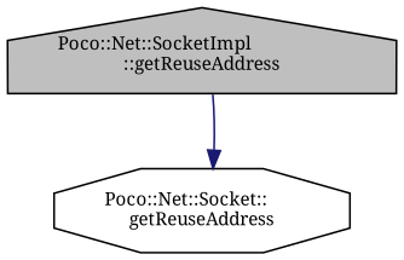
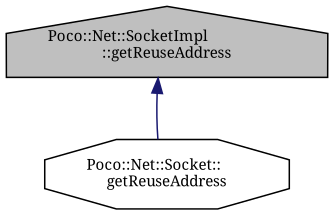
  digraph {
    rankdir=TB
    fontname="Noto Serif"
    node [color=black fontname="Noto Serif" fontsize=10 style=filled]
    n1 [fillcolor=grey75 fontcolor=black height=0.2 label="Poco::Net::SocketImpl\l::getReuseAddress" shape=house width=0.4]
    n2 [fillcolor=white height=0.2 label="Poco::Net::Socket::\lgetReuseAddress" shape=octagon width=0.4]
-   n2 -> n1 [color=midnightblue dir=back fontname="Noto Serif" fontsize=10 labelfontname=Helvetica labelfontsize=10 style=solid]
+   n1 -> n2 [color=midnightblue dir=back fontname="Noto Serif" fontsize=10 labelfontname=Helvetica labelfontsize=10 style=solid]
  }
